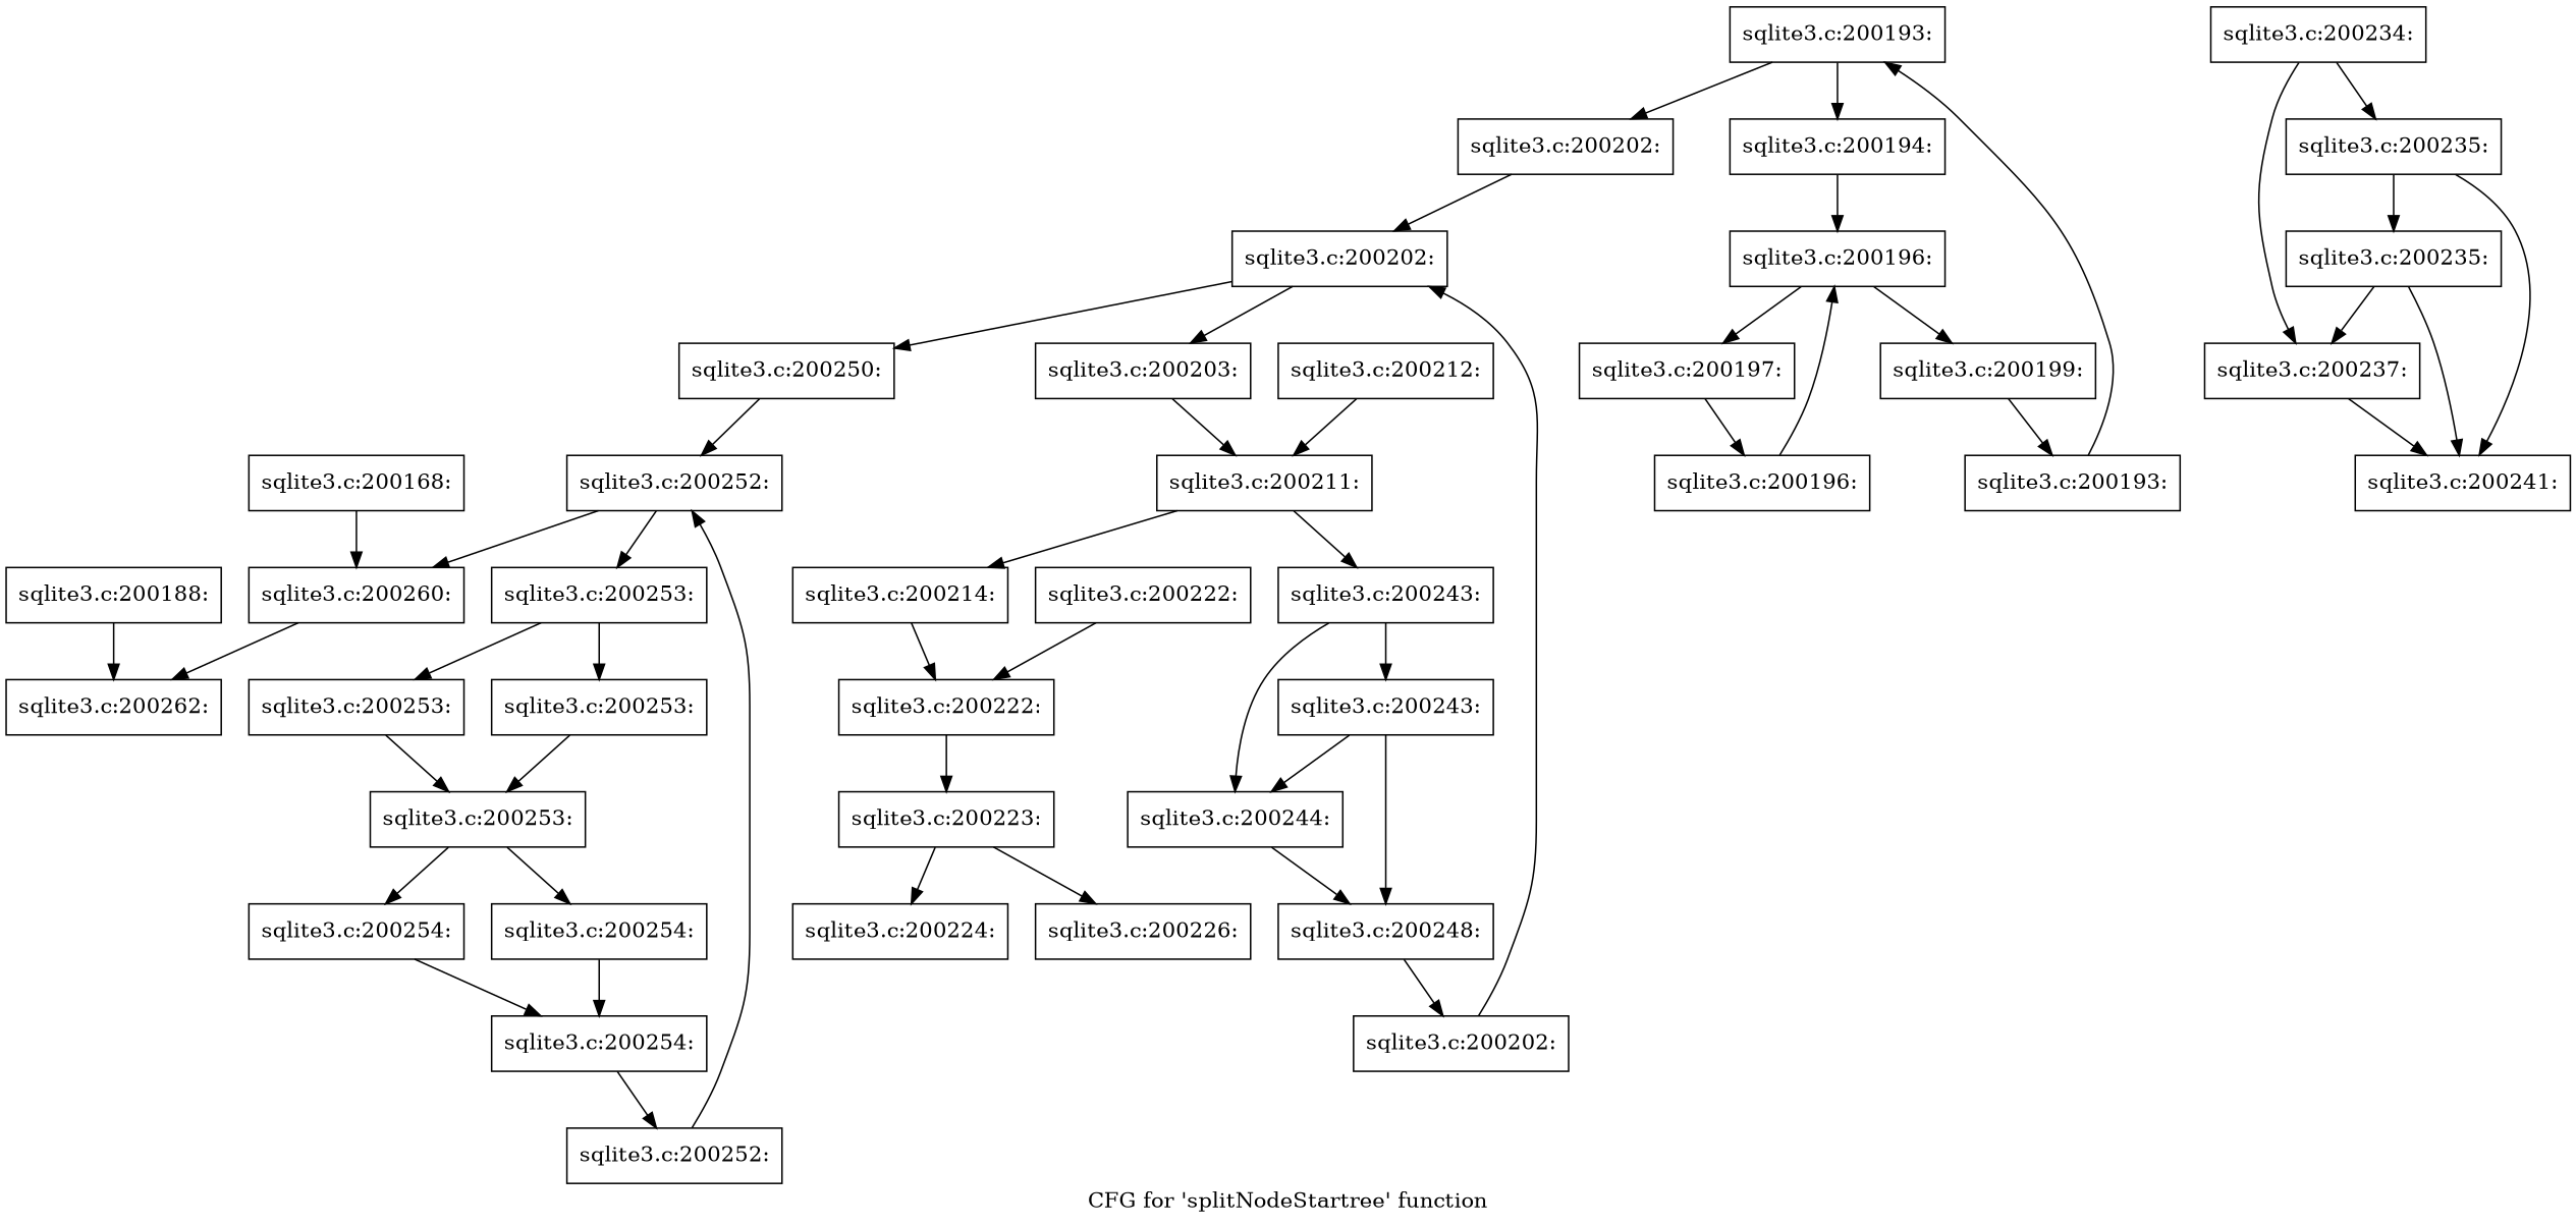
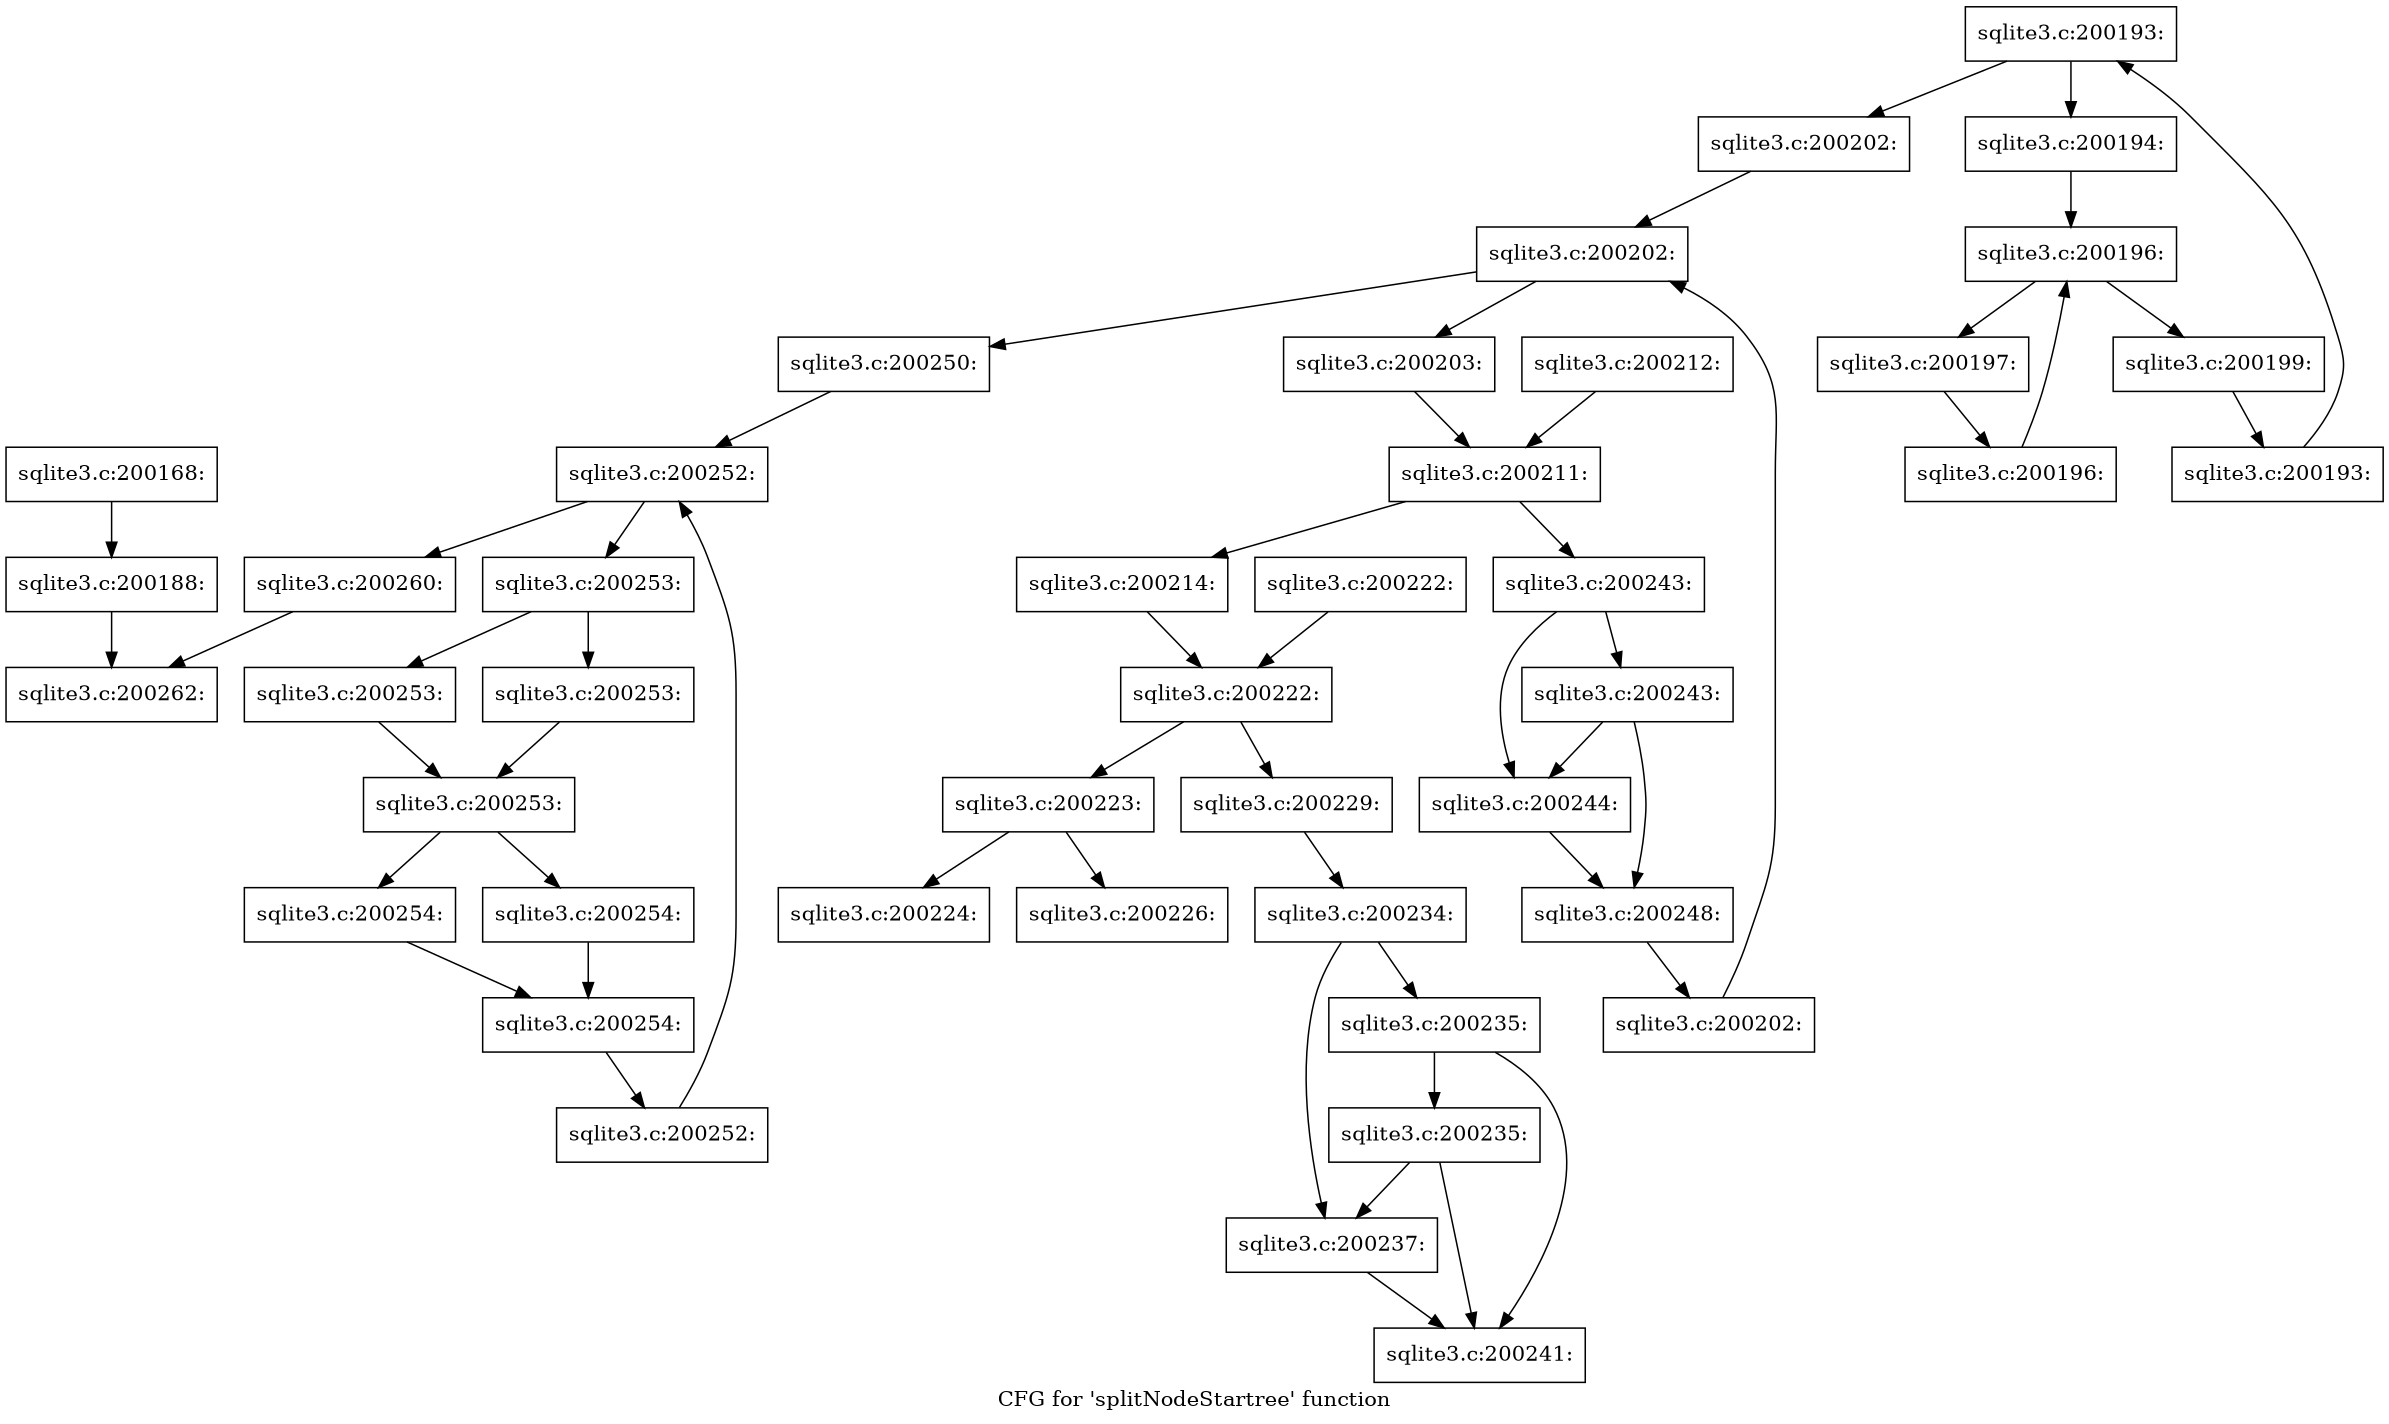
  digraph {
    label="CFG for 'splitNodeStartree' function"
    node [shape=record]
    n1 [label="{sqlite3.c:200168:}"]
    n2 [label="{sqlite3.c:200188:}"]
    n3 [label="{sqlite3.c:200262:}"]
    n4 [label="{sqlite3.c:200193:}"]
    n5 [label="{sqlite3.c:200194:}"]
    n6 [label="{sqlite3.c:200202:}"]
    n7 [label="{sqlite3.c:200196:}"]
    n8 [label="{sqlite3.c:200202:}"]
    n9 [label="{sqlite3.c:200197:}"]
    n10 [label="{sqlite3.c:200199:}"]
    n11 [label="{sqlite3.c:200203:}"]
    n12 [label="{sqlite3.c:200250:}"]
    n13 [label="{sqlite3.c:200196:}"]
    n14 [label="{sqlite3.c:200193:}"]
    n15 [label="{sqlite3.c:200211:}"]
    n16 [label="{sqlite3.c:200252:}"]
    n17 [label="{sqlite3.c:200214:}"]
    n18 [label="{sqlite3.c:200243:}"]
    n19 [label="{sqlite3.c:200253:}"]
    n20 [label="{sqlite3.c:200260:}"]
    n21 [label="{sqlite3.c:200222:}"]
    n22 [label="{sqlite3.c:200244:}"]
    n23 [label="{sqlite3.c:200243:}"]
    n24 [label="{sqlite3.c:200223:}"]
+   n25 [label="{sqlite3.c:200229:}"]
    n26 [label="{sqlite3.c:200248:}"]
    n27 [label="{sqlite3.c:200224:}"]
    n28 [label="{sqlite3.c:200226:}"]
    n29 [label="{sqlite3.c:200234:}"]
    n30 [label="{sqlite3.c:200237:}"]
    n31 [label="{sqlite3.c:200241:}"]
    n32 [label="{sqlite3.c:200235:}"]
    n33 [label="{sqlite3.c:200222:}"]
    n34 [label="{sqlite3.c:200235:}"]
    n35 [label="{sqlite3.c:200212:}"]
    n36 [label="{sqlite3.c:200202:}"]
    n37 [label="{sqlite3.c:200253:}"]
    n38 [label="{sqlite3.c:200253:}"]
    n39 [label="{sqlite3.c:200253:}"]
    n40 [label="{sqlite3.c:200254:}"]
    n41 [label="{sqlite3.c:200254:}"]
    n42 [label="{sqlite3.c:200254:}"]
    n43 [label="{sqlite3.c:200252:}"]
-   n1 -> n20
+   n1 -> n2
    n2 -> n3
    n4 -> n5
    n4 -> n6
    n5 -> n7
    n6 -> n8
    n7 -> n9
    n7 -> n10
    n8 -> n11
    n8 -> n12
    n9 -> n13
    n10 -> n14
    n11 -> n15
    n12 -> n16
    n13 -> n7
    n14 -> n4
    n15 -> n17
    n15 -> n18
    n16 -> n19
    n16 -> n20
    n17 -> n21
    n18 -> n22
    n18 -> n23
    n19 -> n37
    n19 -> n38
    n20 -> n3
    n21 -> n24
+   n21 -> n25
    n22 -> n26
    n23 -> n22
    n23 -> n26
    n24 -> n27
    n24 -> n28
+   n25 -> n29
    n26 -> n36
    n29 -> n30
    n29 -> n32
    n30 -> n31
    n32 -> n31
    n32 -> n34
    n33 -> n21
    n34 -> n30
    n34 -> n31
    n35 -> n15
    n36 -> n8
    n37 -> n39
    n38 -> n39
    n39 -> n40
    n39 -> n41
    n40 -> n42
    n41 -> n42
    n42 -> n43
    n43 -> n16
  }
